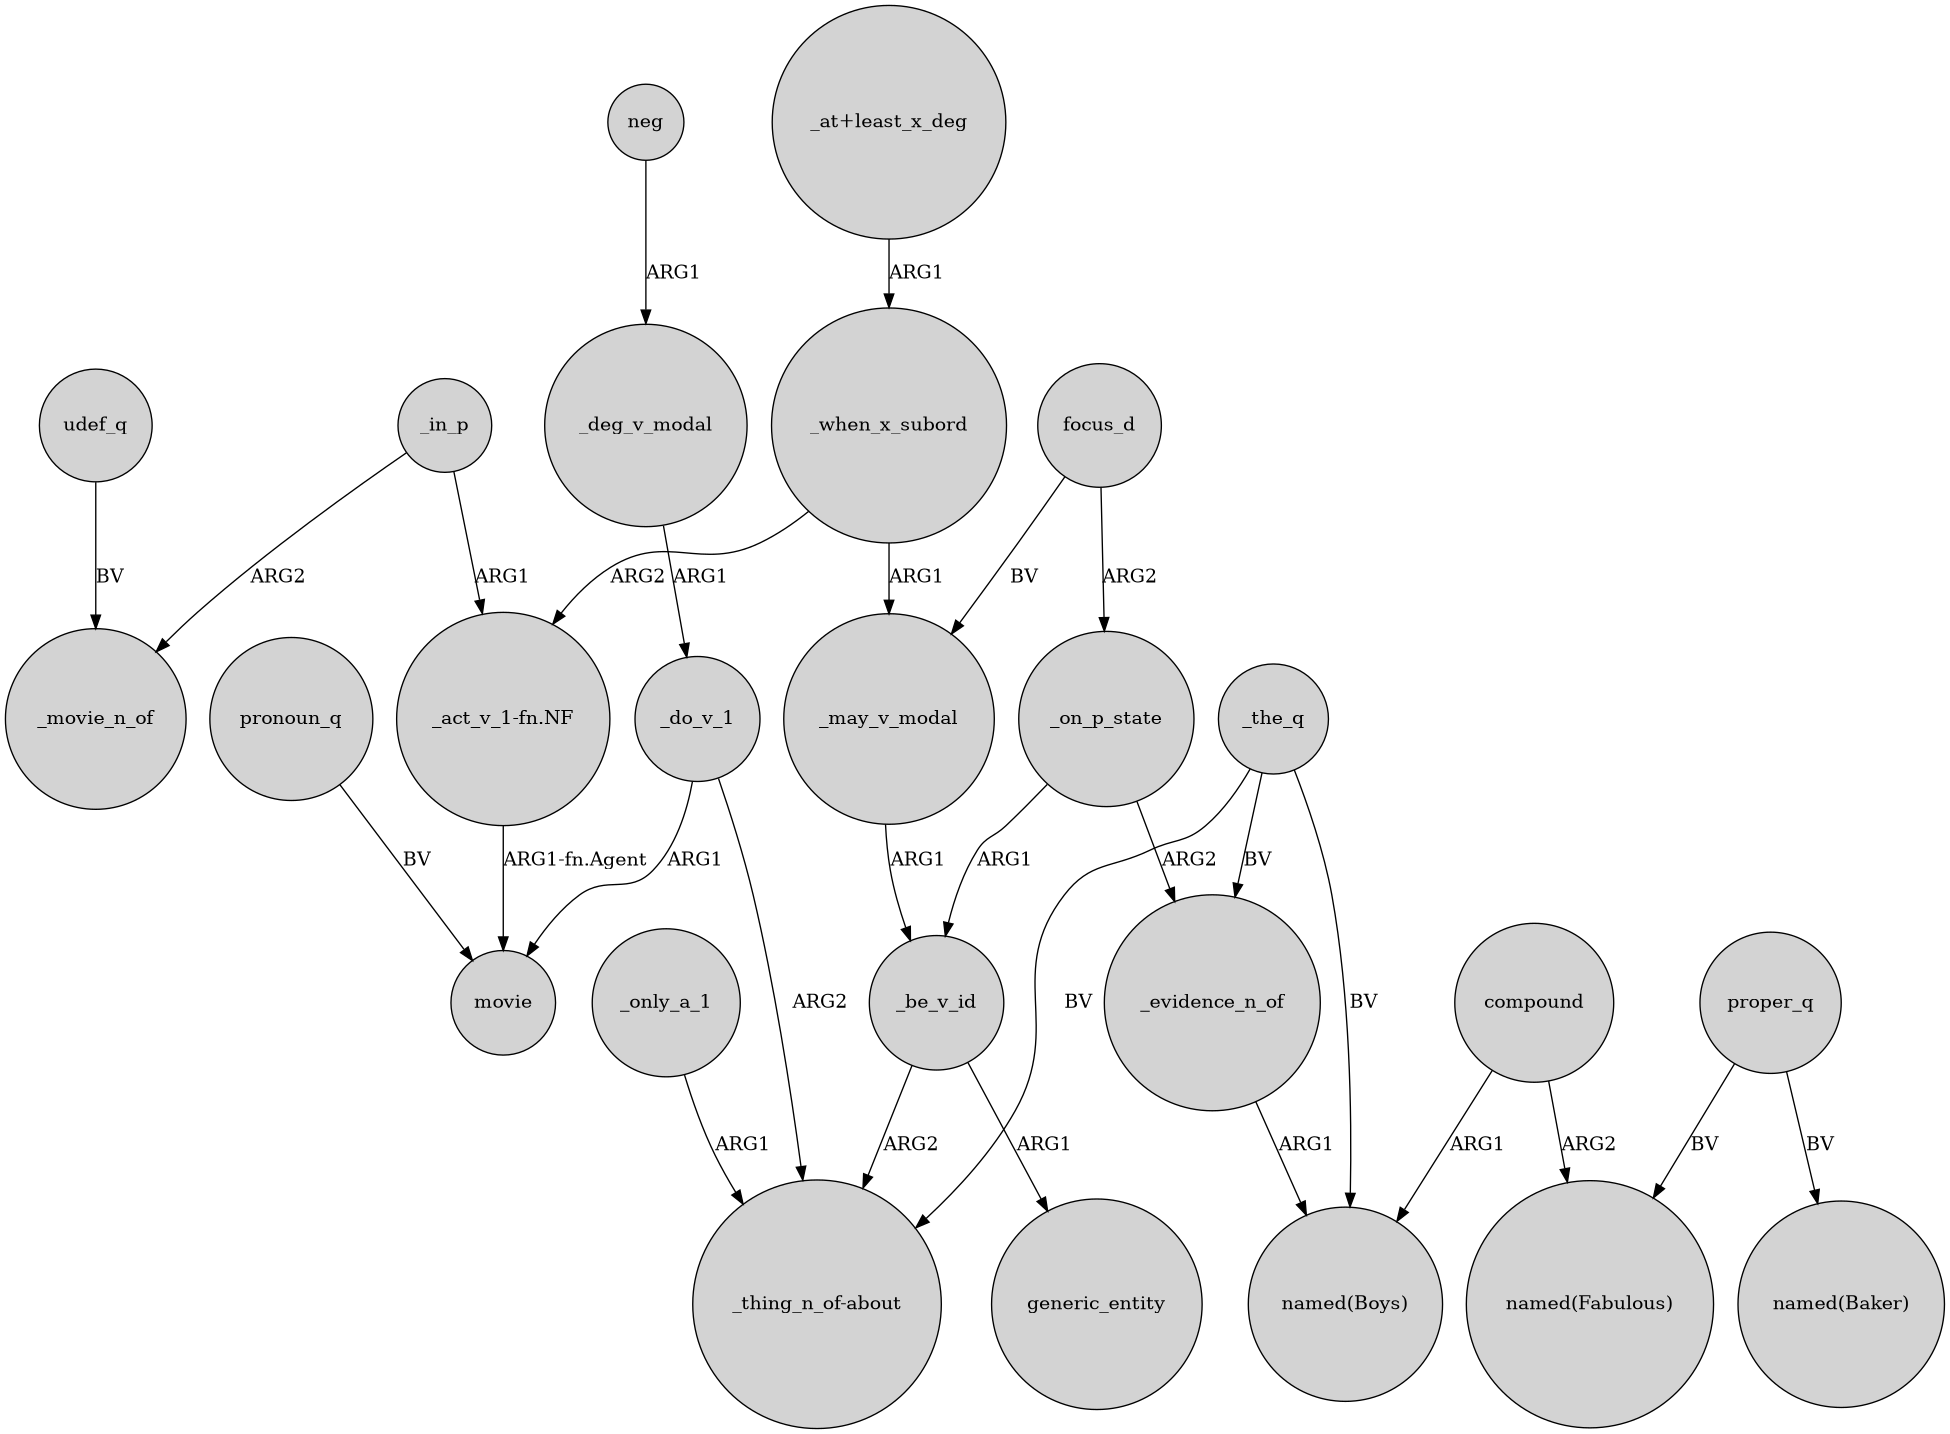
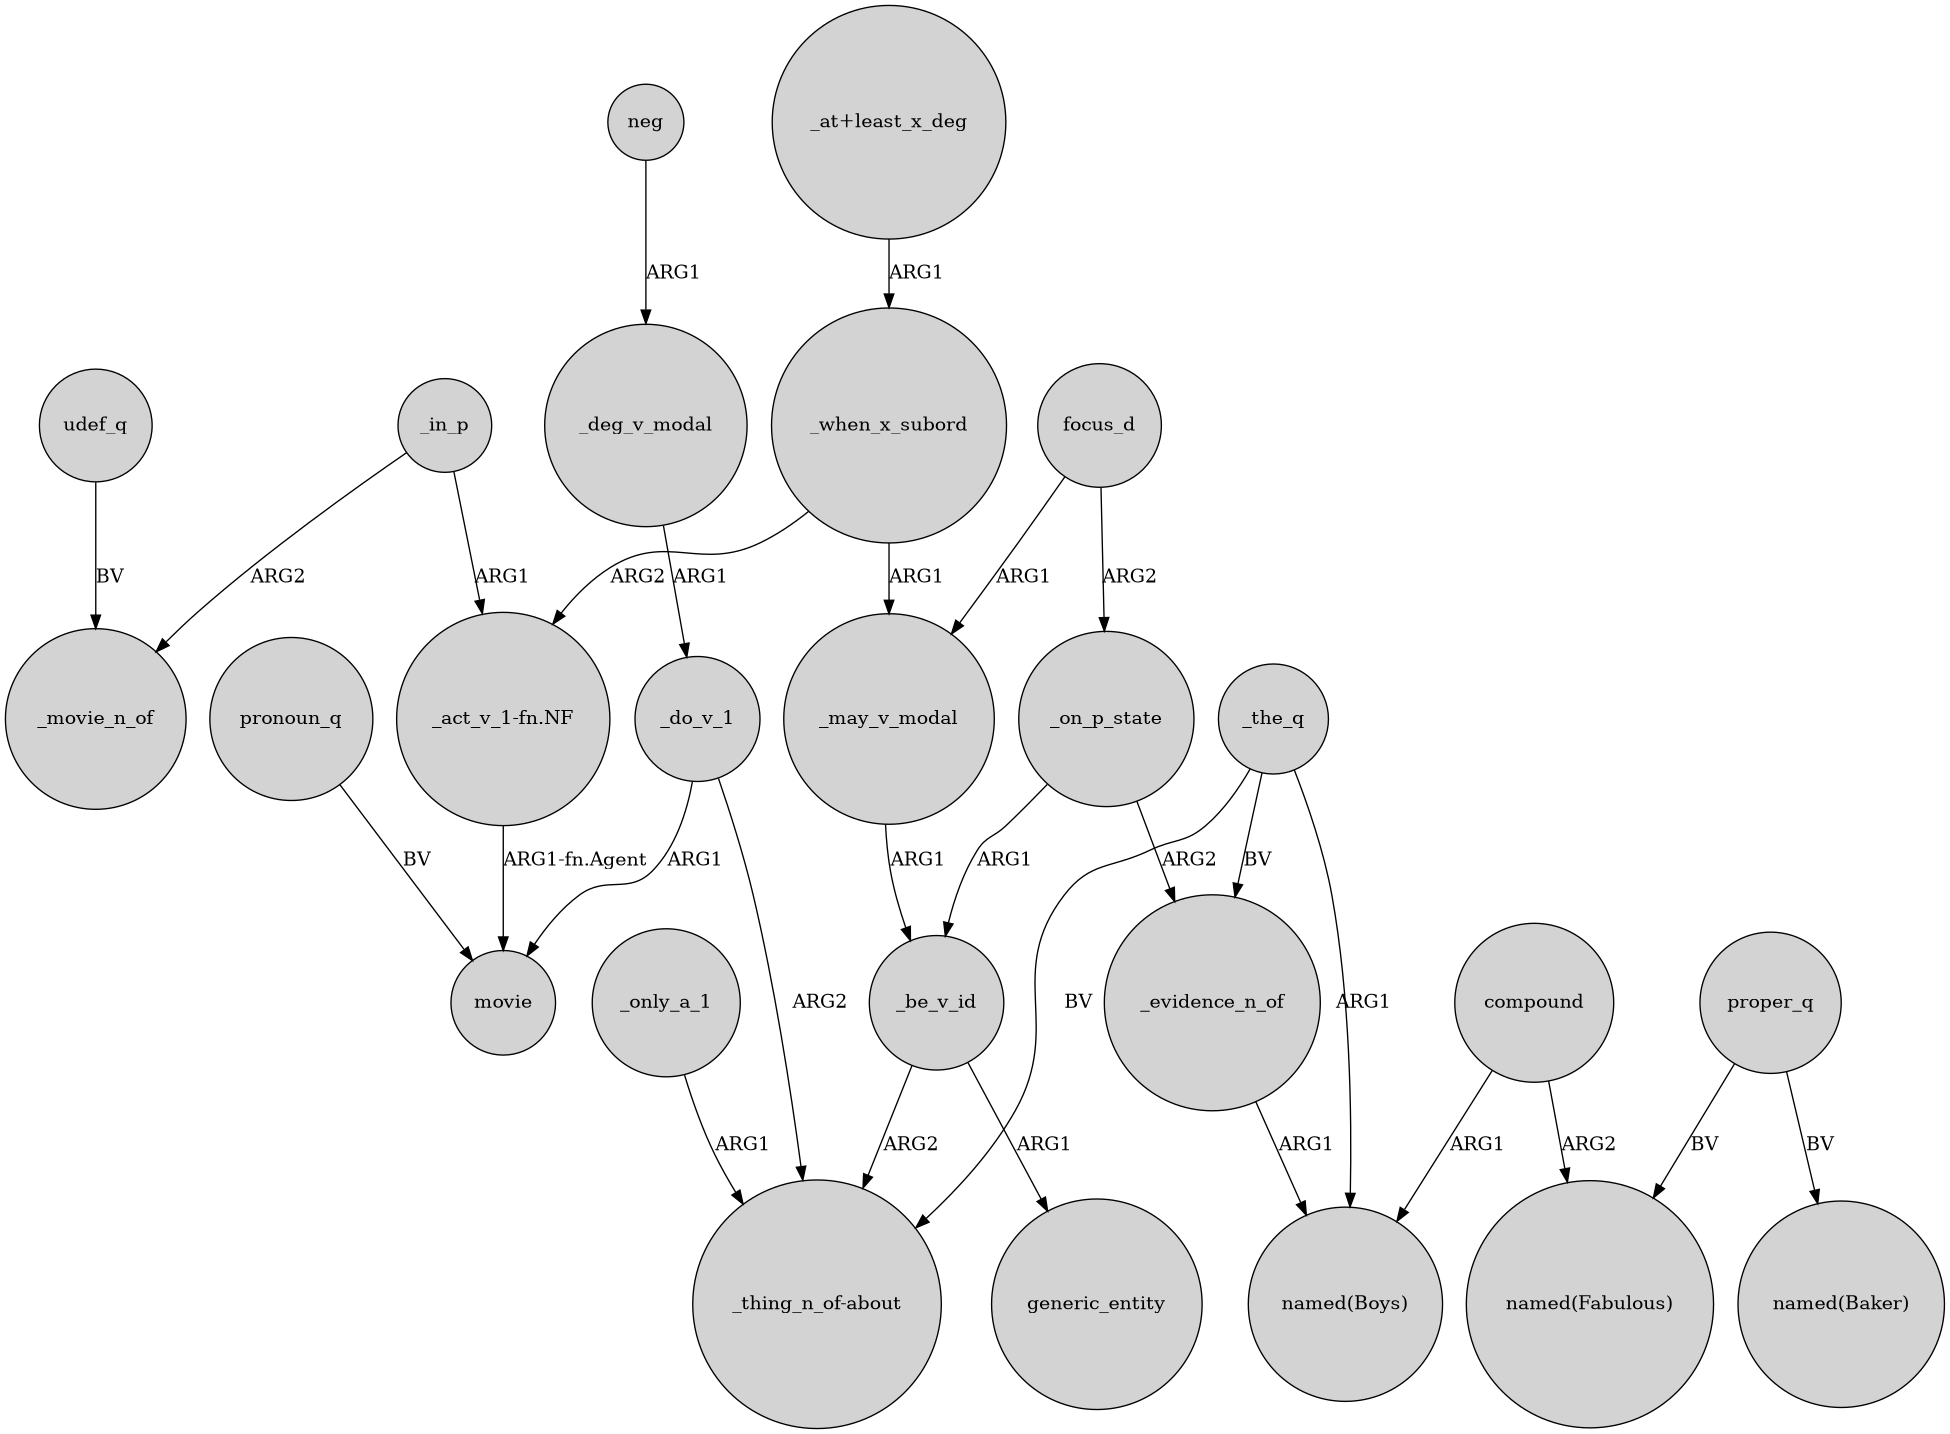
  digraph {
    node [shape=circle style=filled]
    _in_p
    _movie_n_of
    "_act_v_1-fn.NF"
    n4 [label=movie]
    _do_v_1
    "_thing_n_of-about"
    _when_x_subord
    _may_v_modal
    _be_v_id
    generic_entity
    _the_q
    "named(Boys)"
    _evidence_n_of
    focus_d
    _on_p_state
    udef_q
    compound
    "named(Fabulous)"
    _only_a_1
    proper_q
    "named(Baker)"
    pronoun_q
    n23 [label=_deg_v_modal]
    "_at+least_x_deg"
    neg
    _in_p -> _movie_n_of [label=ARG2]
    _in_p -> "_act_v_1-fn.NF" [label=ARG1]
    "_act_v_1-fn.NF" -> n4 [label="ARG1-fn.Agent"]
    _do_v_1 -> n4 [label=ARG1]
    _do_v_1 -> "_thing_n_of-about" [label=ARG2]
    _when_x_subord -> "_act_v_1-fn.NF" [label=ARG2]
    _when_x_subord -> _may_v_modal [label=ARG1]
    _may_v_modal -> _be_v_id [label=ARG1]
    _be_v_id -> "_thing_n_of-about" [label=ARG2]
    _be_v_id -> generic_entity [label=ARG1]
    _the_q -> "_thing_n_of-about" [label=BV]
-   _the_q -> "named(Boys)" [label=BV]
+   _the_q -> "named(Boys)" [label=ARG1]
    _the_q -> _evidence_n_of [label=BV]
    _evidence_n_of -> "named(Boys)" [label=ARG1]
-   focus_d -> _may_v_modal [label=BV]
+   focus_d -> _may_v_modal [label=ARG1]
    focus_d -> _on_p_state [label=ARG2]
    _on_p_state -> _be_v_id [label=ARG1]
    _on_p_state -> _evidence_n_of [label=ARG2]
    udef_q -> _movie_n_of [label=BV]
    compound -> "named(Boys)" [label=ARG1]
    compound -> "named(Fabulous)" [label=ARG2]
    _only_a_1 -> "_thing_n_of-about" [label=ARG1]
    proper_q -> "named(Fabulous)" [label=BV]
    proper_q -> "named(Baker)" [label=BV]
    pronoun_q -> n4 [label=BV]
    n23 -> _do_v_1 [label=ARG1]
    "_at+least_x_deg" -> _when_x_subord [label=ARG1]
    neg -> n23 [label=ARG1]
  }
